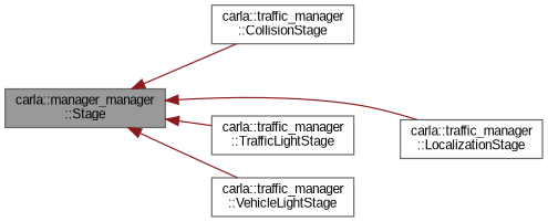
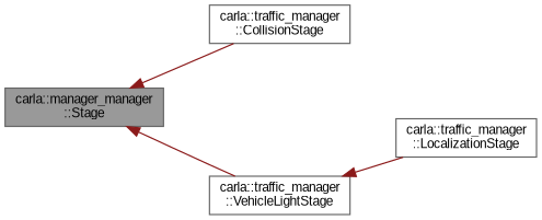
  digraph {
    fontname="Liberation Sans"
    rankdir=LR
    node [color=gray40 fillcolor=white fontname="Liberation Sans" fontsize=10 shape=box style=filled]
    edge [color=firebrick4 dir=back fontname="Liberation Sans" fontsize=10 labelfontname=Helvetica labelfontsize=10 style=solid]
    n1 [fillcolor=grey60 fontcolor=black height=0.2 label="carla::manager_manager\l::Stage" width=0.4]
    n2 [height=0.2 label="carla::traffic_manager\l::CollisionStage" width=0.4]
    n3 [height=0.2 label="carla::traffic_manager\l::LocalizationStage" width=0.4]
-   n4 [height=0.2 label="carla::traffic_manager\l::TrafficLightStage" width=0.4]
    n5 [height=0.2 label="carla::traffic_manager\l::VehicleLightStage" width=0.4]
    n1 -> n2
-   n1 -> n3
-   n1 -> n4
+   n5 -> n3
    n1 -> n5
  }
